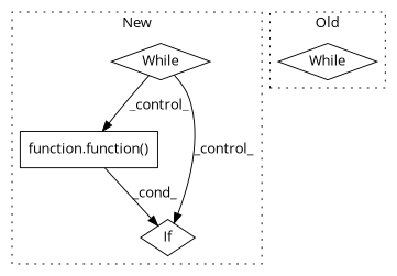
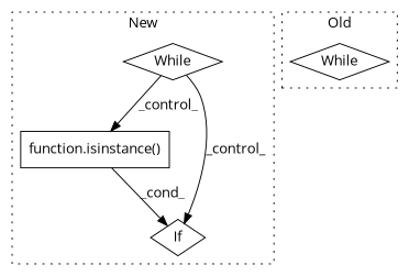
  digraph {
    fontname="Open Sans"
    node [a=52 shape=diamond fontname="Open Sans"]
    edge [fontname="Open Sans"]
-   n1 [a=75 l="11,1" label="function.function()" s="6328,6360" shape=box]
+   n1 [a=75 l="11,1" label="function.isinstance()" s="6328,6360" shape=box]
    n2 [a=96 l=3 label=If s=6325]
    n3 [l="6,14" label=While s="3923,3933"]
    n4 [l="6,85" label=While s="3833,3843"]
    subgraph cluster_1 {
      label=New
      style=dotted
      n1
      n2
      n3
    }
    subgraph cluster_2 {
      label=Old
      style=dotted
      n4
    }
    n1 -> n2 [label=_cond_]
    n3 -> n1 [label=_control_]
    n3 -> n2 [label=_control_]
  }
